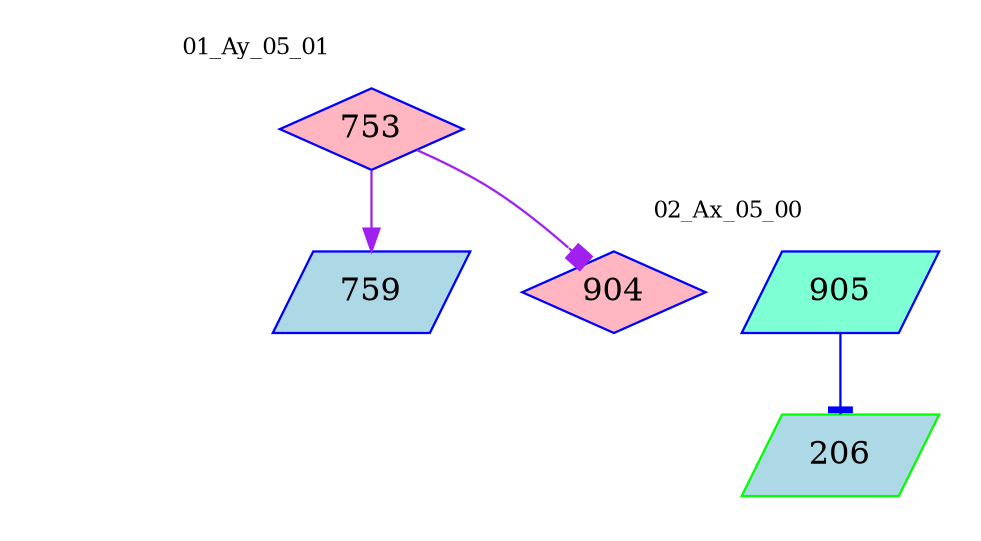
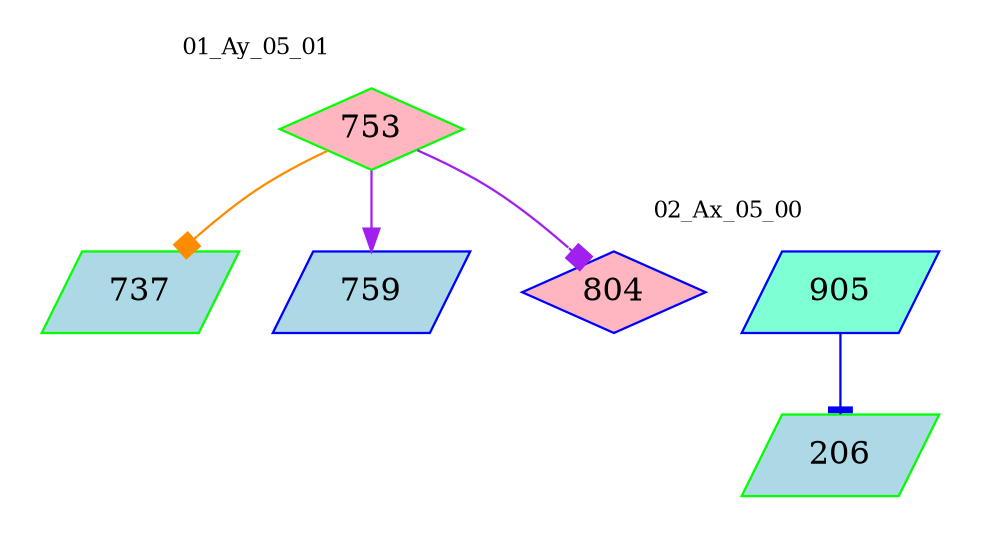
  digraph {
    node [color=blue fillcolor=lightblue shape=parallelogram style=filled]
    edge [arrowhead=box color=purple]
    n1 [fillcolor=aquamarine label=905]
-   n2 [fillcolor=lightpink label=904 shape=diamond]
+   n2 [fillcolor=lightpink label=804 shape=diamond]
    n3 [color=green label=206]
-   n4 [fillcolor=lightpink label=753 shape=diamond]
+   n4 [color=green fillcolor=lightpink label=753 shape=diamond]
+   n5 [color=green label=737]
    n6 [label=759]
    subgraph cluster_1 {
      color=white
      fontsize=10
      label="02_Ax_05_00"
      n1
      n2
      n3
    }
    subgraph cluster_2 {
      color=white
      fontsize=10
      label="01_Ay_05_01"
      n4
+     n5
      n6
    }
    n1 -> n3 [arrowhead=tee color=blue]
    n4 -> n2
+   n4 -> n5 [color=darkorange]
    n4 -> n6 [arrowhead=normal]
  }
